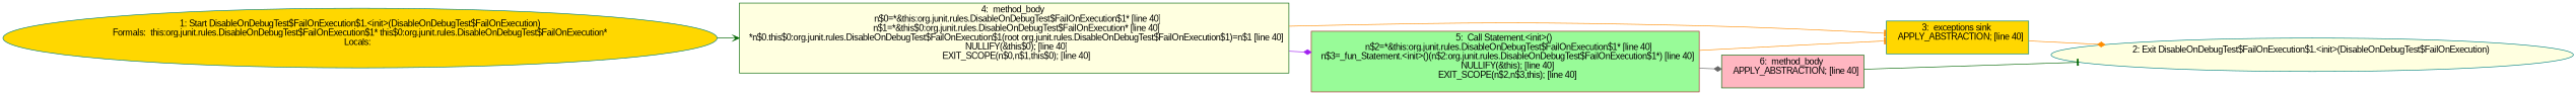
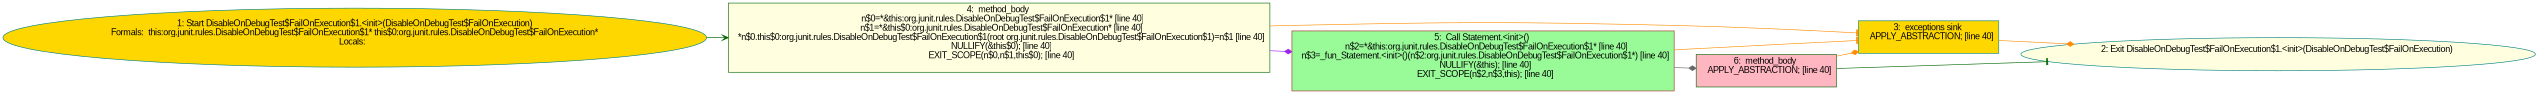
  digraph {
    rankdir=LR
    fontname="Liberation Sans"
    node [color=teal style=filled fillcolor=gold fontname="Liberation Sans" shape=box]
    edge [color=darkorange arrowhead=diamond fontname="Liberation Sans"]
    n1 [label="1: Start DisableOnDebugTest$FailOnExecution$1.<init>(DisableOnDebugTest$FailOnExecution)\nFormals:  this:org.junit.rules.DisableOnDebugTest$FailOnExecution$1* this$0:org.junit.rules.DisableOnDebugTest$FailOnExecution*\nLocals:  \n  " shape=""]
    n2 [label="4:  method_body \n   n$0=*&this:org.junit.rules.DisableOnDebugTest$FailOnExecution$1* [line 40]\n  n$1=*&this$0:org.junit.rules.DisableOnDebugTest$FailOnExecution* [line 40]\n  *n$0.this$0:org.junit.rules.DisableOnDebugTest$FailOnExecution$1(root org.junit.rules.DisableOnDebugTest$FailOnExecution$1)=n$1 [line 40]\n  NULLIFY(&this$0); [line 40]\n  EXIT_SCOPE(n$0,n$1,this$0); [line 40]\n " fillcolor=lightyellow color=darkgreen]
    n3 [label="3:  exceptions sink \n   APPLY_ABSTRACTION; [line 40]\n "]
    n4 [label="5:  Call Statement.<init>() \n   n$2=*&this:org.junit.rules.DisableOnDebugTest$FailOnExecution$1* [line 40]\n  n$3=_fun_Statement.<init>()(n$2:org.junit.rules.DisableOnDebugTest$FailOnExecution$1*) [line 40]\n  NULLIFY(&this); [line 40]\n  EXIT_SCOPE(n$2,n$3,this); [line 40]\n " fillcolor=palegreen color=brown]
    n5 [label="2: Exit DisableOnDebugTest$FailOnExecution$1.<init>(DisableOnDebugTest$FailOnExecution) \n  " fillcolor=lightyellow shape=""]
    n6 [label="6:  method_body \n   APPLY_ABSTRACTION; [line 40]\n " fillcolor=lightpink color=darkgreen]
    n1 -> n2 [color=darkgreen arrowhead=vee]
    n2 -> n3 [arrowhead=tee]
    n2 -> n4 [color=purple]
    n3 -> n5
    n4 -> n3 [arrowhead=tee]
    n4 -> n6 [color=gray40]
+   n6 -> n3
    n6 -> n5 [color=darkgreen arrowhead=tee]
  }
